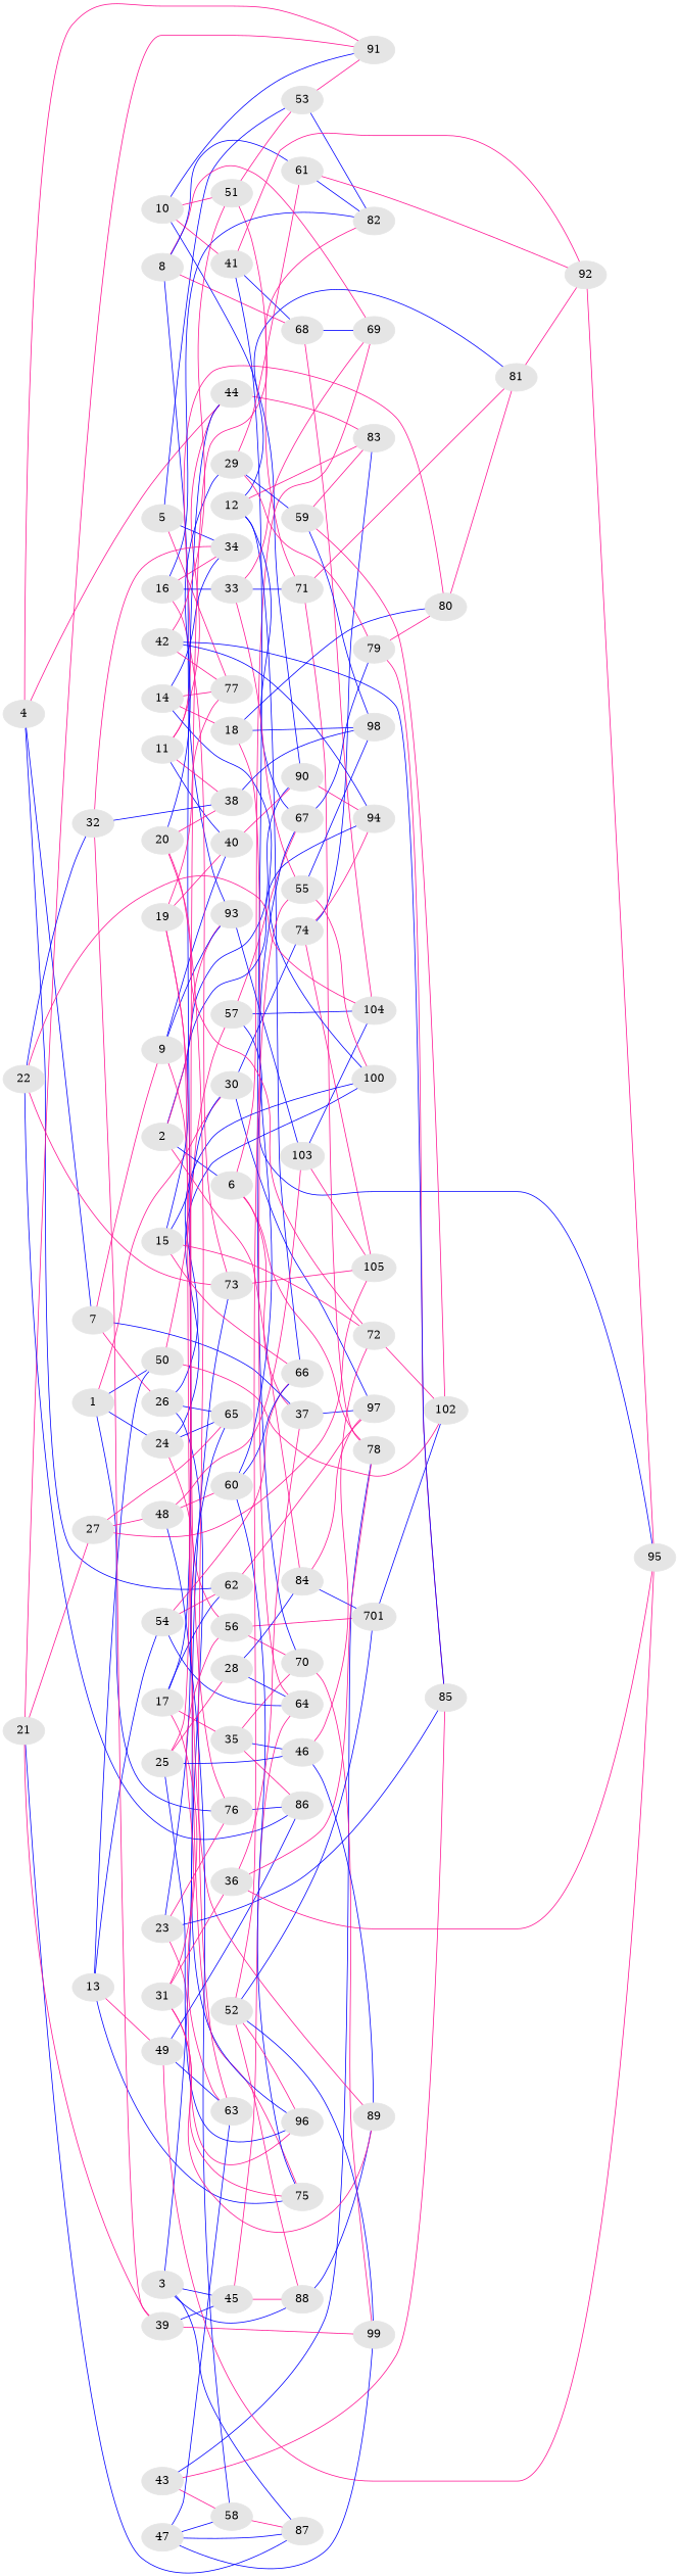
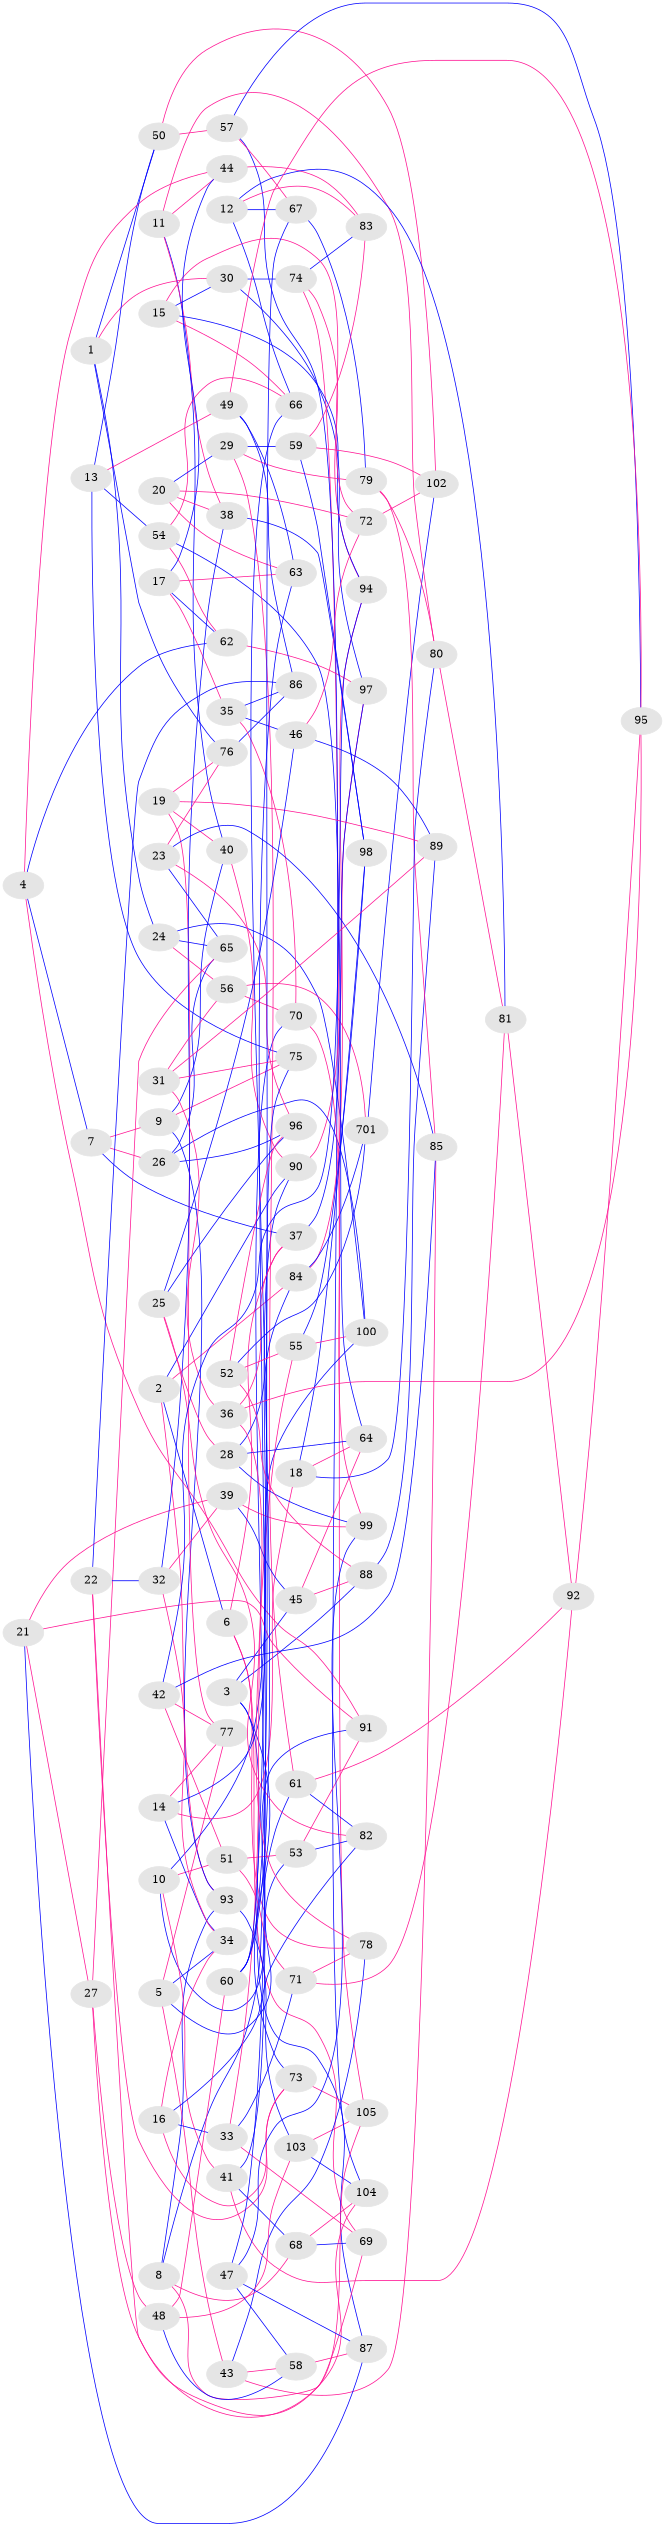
  graph {
    rankdir=LR
    node [color=gray90 style=filled]
    edge [color=deeppink]
    1
    24
    30
    50
    76
    100
    65
    56
    74
    97
    57
    102
    86
    2
    6
    84
    90
    93
    37
    69
    78
    n22 [label=701]
    94
    103
    3
    45
    73
    87
    88
    64
    105
    89
    4
    7
    44
    62
    91
    9
    26
    83
    5
    34
    43
    53
    77
    85
    58
    82
    40
    75
    96
    8
    61
    68
    92
    104
    10
    41
    51
    70
    71
    11
    38
    80
    98
    81
    12
    66
    67
    79
    13
    49
    54
    63
    95
    14
    18
    15
    72
    16
    33
    55
    17
    35
    46
    19
    20
    29
    59
    21
    27
    39
    48
    99
    22
    32
    23
    25
    28
    60
    31
    36
    42
    47
    52
    1 -- 24 [color=blue]
    1 -- 30
    1 -- 50 [color=blue]
    1 -- 76 [color=blue]
    24 -- 100 [color=blue]
    24 -- 65 [color=blue]
    24 -- 56
    30 -- 74 [color=blue]
    30 -- 97 [color=blue]
    50 -- 57
    50 -- 102
    76 -- 86 [color=blue]
    56 -- n22
    56 -- 70
    74 -- 94
    74 -- 105
    74 -- 83 [color=blue]
    57 -- 104 [color=blue]
    57 -- 67
    57 -- 95 [color=blue]
    2 -- 6 [color=blue]
    2 -- 84
    2 -- 90 [color=blue]
    2 -- 93
    6 -- 37
    6 -- 69
    6 -- 78
    84 -- 97
    84 -- n22 [color=blue]
    90 -- 94
    93 -- 103 [color=blue]
    37 -- 97 [color=blue]
    n22 -- 102 [color=blue]
    103 -- 105
    103 -- 104 [color=blue]
    3 -- 45 [color=blue]
    3 -- 73 [color=blue]
    3 -- 87 [color=blue]
    3 -- 88 [color=blue]
    45 -- 88
    45 -- 64
    73 -- 105
    88 -- 89 [color=blue]
    4 -- 7 [color=blue]
    4 -- 44
    4 -- 62 [color=blue]
    4 -- 91
    7 -- 37 [color=blue]
    7 -- 9
    7 -- 26
    44 -- 83
    62 -- 97
    9 -- 93 [color=blue]
    9 -- 40 [color=blue]
    9 -- 75
    26 -- 100 [color=blue]
    26 -- 65 [color=blue]
    26 -- 96 [color=blue]
    5 -- 34 [color=blue]
+   5 -- 43
    5 -- 53 [color=blue]
    5 -- 77
    43 -- 78 [color=blue]
    43 -- 85
    43 -- 58
    53 -- 91
    53 -- 82 [color=blue]
    58 -- 87
    40 -- 90
    8 -- 93 [color=blue]
    8 -- 69
    8 -- 61 [color=blue]
    8 -- 68
    61 -- 82 [color=blue]
    61 -- 92
    68 -- 69 [color=blue]
    68 -- 104
    92 -- 95
    10 -- 90 [color=blue]
    10 -- 91 [color=blue]
    10 -- 41
    10 -- 51
    41 -- 68 [color=blue]
    41 -- 92
    41 -- 70 [color=blue]
    51 -- 53
    51 -- 71
    70 -- 99
    71 -- 78
    71 -- 81
    11 -- 44
    11 -- 40 [color=blue]
    11 -- 38
    11 -- 80
    38 -- 98 [color=blue]
    80 -- 81
    81 -- 92
    12 -- 83
    12 -- 81 [color=blue]
    12 -- 66 [color=blue]
    12 -- 67 [color=blue]
    67 -- 79 [color=blue]
    79 -- 85
    79 -- 80
    13 -- 50 [color=blue]
    13 -- 75 [color=blue]
    13 -- 49
    13 -- 54 [color=blue]
    49 -- 86 [color=blue]
    49 -- 63 [color=blue]
    49 -- 95
    54 -- 64 [color=blue]
    54 -- 62
    54 -- 66
    14 -- 100 [color=blue]
    14 -- 34 [color=blue]
    14 -- 77
    14 -- 18
    18 -- 64
    18 -- 80 [color=blue]
    18 -- 98 [color=blue]
    15 -- 30 [color=blue]
    15 -- 94 [color=blue]
    15 -- 66
    15 -- 72
    72 -- 102
    16 -- 73
    16 -- 34
    16 -- 82 [color=blue]
    16 -- 33 [color=blue]
    33 -- 69
    33 -- 71 [color=blue]
    33 -- 55
    55 -- 100
    55 -- 98 [color=blue]
    17 -- 44 [color=blue]
    17 -- 62 [color=blue]
    17 -- 63
    17 -- 35
-   35 -- 86
+   35 -- 86 [color=blue]
    35 -- 70
    35 -- 46 [color=blue]
    46 -- 89 [color=blue]
    46 -- 72
    19 -- 76
    19 -- 89
    19 -- 77
    19 -- 40
    20 -- 38
    20 -- 63
    20 -- 72
    20 -- 29 [color=blue]
    29 -- 61
    29 -- 79
    29 -- 59 [color=blue]
    59 -- 102
    59 -- 83
    59 -- 98 [color=blue]
    21 -- 87 [color=blue]
    21 -- 91
    21 -- 27
    21 -- 39
    27 -- 65
    27 -- 105
    27 -- 48
    39 -- 45 [color=blue]
    39 -- 99
    48 -- 103
    48 -- 58 [color=blue]
    48 -- 60
    22 -- 86 [color=blue]
    22 -- 73
    22 -- 104
    22 -- 32 [color=blue]
    32 -- 34
    32 -- 38 [color=blue]
    32 -- 39
    23 -- 76
    23 -- 65 [color=blue]
    23 -- 85 [color=blue]
    23 -- 96
    25 -- 82
    25 -- 96 [color=blue]
    25 -- 46 [color=blue]
    25 -- 28
    28 -- 84 [color=blue]
    28 -- 64 [color=blue]
-   52 -- 99 [color=blue]
+   28 -- 99 [color=blue]
    60 -- 75 [color=blue]
    60 -- 66 [color=blue]
    60 -- 67 [color=blue]
    31 -- 56
    31 -- 89
    31 -- 75
    31 -- 36
    36 -- 37
    36 -- 78
    36 -- 95
    42 -- 94 [color=blue]
    42 -- 77
    42 -- 85 [color=blue]
    42 -- 51
    47 -- 87 [color=blue]
    47 -- 58 [color=blue]
    47 -- 63 [color=blue]
    47 -- 99 [color=blue]
    52 -- n22 [color=blue]
    52 -- 88
    52 -- 96
    52 -- 55
  }
